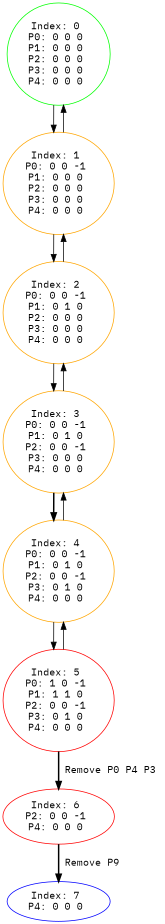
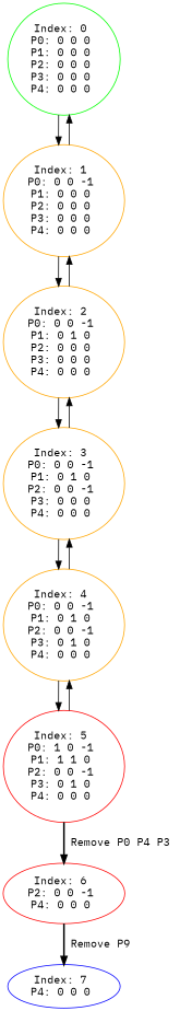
  digraph {
    color=black
    fontname="IBM Plex Mono"
    node [color=orange fontname="IBM Plex Mono"]
    edge [fontname="IBM Plex Mono"]
    n1 [color=green label="Index: 0 \nP0: 0 0 0 \nP1: 0 0 0 \nP2: 0 0 0 \nP3: 0 0 0 \nP4: 0 0 0 \n"]
    n2 [label="Index: 1 \nP0: 0 0 -1 \nP1: 0 0 0 \nP2: 0 0 0 \nP3: 0 0 0 \nP4: 0 0 0 \n"]
    n3 [label="Index: 2 \nP0: 0 0 -1 \nP1: 0 1 0 \nP2: 0 0 0 \nP3: 0 0 0 \nP4: 0 0 0 \n"]
    n4 [label="Index: 3 \nP0: 0 0 -1 \nP1: 0 1 0 \nP2: 0 0 -1 \nP3: 0 0 0 \nP4: 0 0 0 \n"]
    n5 [label="Index: 4 \nP0: 0 0 -1 \nP1: 0 1 0 \nP2: 0 0 -1 \nP3: 0 1 0 \nP4: 0 0 0 \n"]
    n6 [color=red label="Index: 5 \nP0: 1 0 -1 \nP1: 1 1 0 \nP2: 0 0 -1 \nP3: 0 1 0 \nP4: 0 0 0 \n"]
    n7 [color=red label="Index: 6 \nP2: 0 0 -1 \nP4: 0 0 0 \n"]
    n8 [color=blue label="Index: 7 \nP4: 0 0 0 \n"]
    n1 -> n2
    n2 -> n1
    n2 -> n3
    n3 -> n2
    n3 -> n4
    n4 -> n3
-   n4 -> n5 [style=bold]
+   n4 -> n5
    n5 -> n4
    n5 -> n6
    n6 -> n5
    n6 -> n7 [label=" Remove P0 P4 P3 " style=bold]
    n7 -> n8 [label=" Remove P9 " style=bold]
  }
